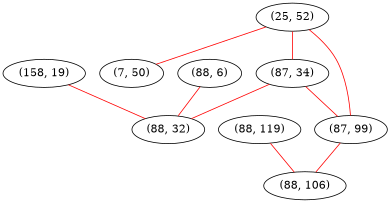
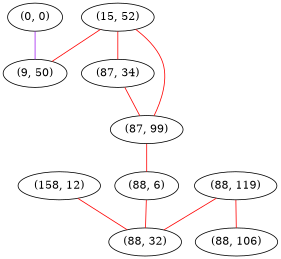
  graph {
    edge [color=red weight=1]
-   "(158, 12)" [label="(158, 19)"]
+   "(158, 12)"
    "(88, 32)"
-   "(7, 50)"
-   "(15, 52)" [label="(25, 52)"]
+   "(0, 0)"
+   "(7, 50)" [label="(9, 50)"]
+   "(15, 52)"
    "(87, 34)"
    "(87, 99)"
    "(88, 106)"
    "(88, 6)"
    "(88, 119)"
    "(158, 12)" -- "(88, 32)"
+   "(0, 0)" -- "(7, 50)" [color=purple weight=4]
    "(15, 52)" -- "(7, 50)"
    "(15, 52)" -- "(87, 34)"
    "(15, 52)" -- "(87, 99)"
-   "(87, 34)" -- "(88, 32)"
+   "(88, 119)" -- "(88, 32)"
    "(87, 34)" -- "(87, 99)"
-   "(87, 99)" -- "(88, 106)"
+   "(87, 99)" -- "(88, 6)"
    "(88, 6)" -- "(88, 32)"
    "(88, 119)" -- "(88, 106)"
  }
